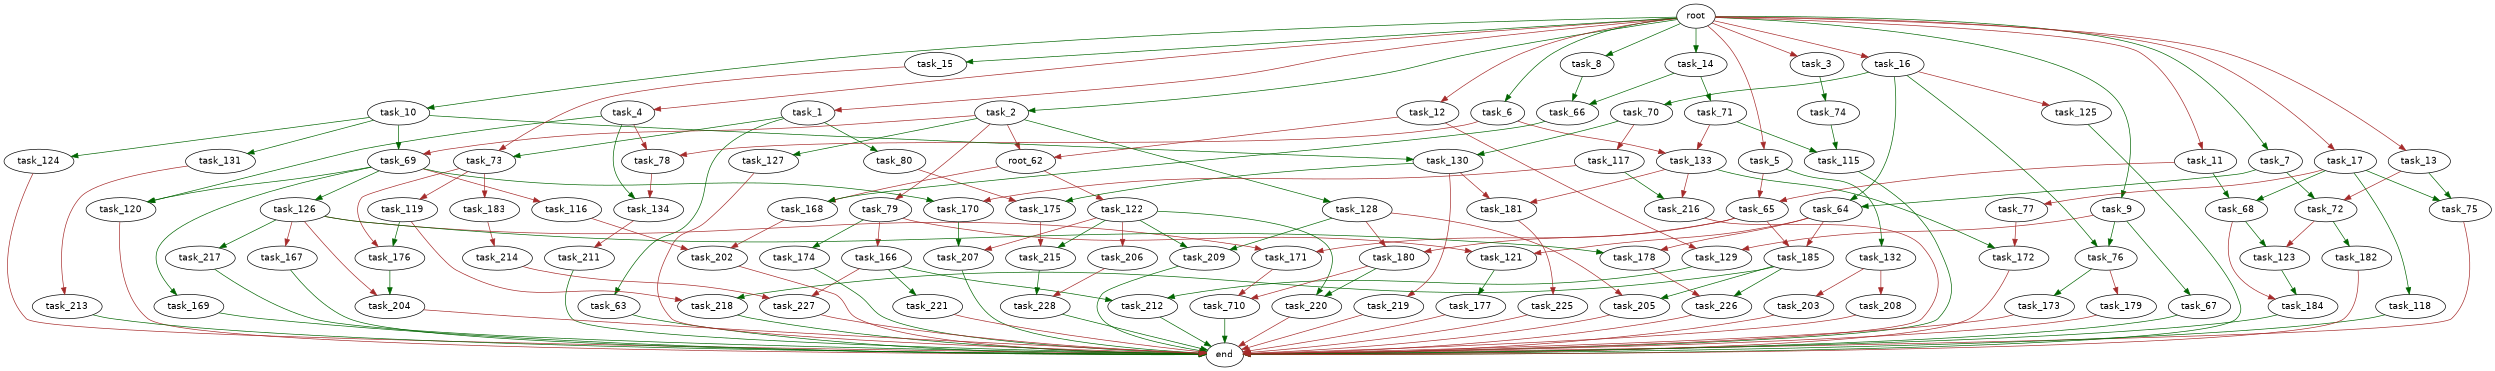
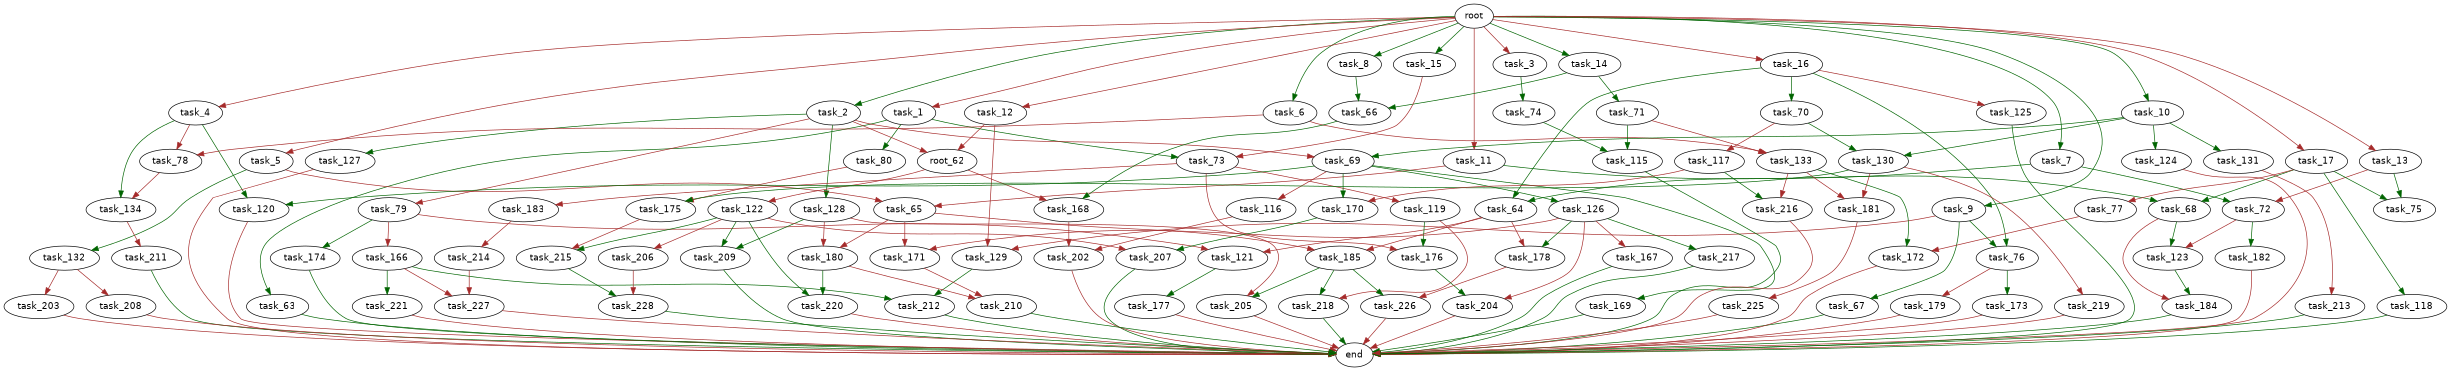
  digraph {
    fontname="DejaVu Sans"
    node [fontname="DejaVu Sans"]
    edge [color=brown fontname="DejaVu Sans"]
    root
    task_1
    task_2
    task_3
    task_4
    task_5
    task_6
    task_7
    task_8
    task_9
    task_10
    task_11
    task_12
    task_13
    task_14
    task_15
    task_16
    task_17
    task_63
    task_73
    task_80
    n22 [label=root_62]
    task_69
    task_79
    task_127
    task_128
    task_74
    task_78
    task_120
    task_134
    task_65
    task_132
    task_133
    task_64
    task_72
    task_66
    task_67
    task_76
    task_129
    task_124
    task_130
    task_131
    task_68
    task_75
    task_71
    task_70
    task_125
    task_77
    task_118
    end
    task_119
    task_176
    task_183
    task_175
    task_122
    task_168
    task_116
    task_126
    task_169
    task_170
    task_121
    task_166
    task_174
    task_180
    task_209
    task_205
    task_115
    task_211
    task_185
    task_171
    task_203
    task_208
    task_172
    task_216
    task_181
    task_178
    task_123
    task_182
    task_173
    task_179
    task_212
    task_219
    task_213
    task_184
    task_117
    task_206
    task_207
    task_215
    task_220
    task_202
    task_177
    task_226
    task_218
-   task_210 [label=task_710]
+   task_210
    task_167
    task_204
    task_217
    task_214
    task_221
    task_227
    task_228
    task_225
    root -> task_1
    root -> task_2 [color=darkgreen]
    root -> task_3
    root -> task_4
    root -> task_5
    root -> task_6 [color=darkgreen]
    root -> task_7 [color=darkgreen]
    root -> task_8 [color=darkgreen]
    root -> task_9 [color=darkgreen]
    root -> task_10 [color=darkgreen]
    root -> task_11
    root -> task_12
    root -> task_13
    root -> task_14 [color=darkgreen]
    root -> task_15 [color=darkgreen]
    root -> task_16
    root -> task_17
    task_1 -> task_63 [color=darkgreen]
    task_1 -> task_73 [color=darkgreen]
    task_1 -> task_80 [color=darkgreen]
    task_2 -> n22
    task_2 -> task_69
    task_2 -> task_79
    task_2 -> task_127 [color=darkgreen]
    task_2 -> task_128 [color=darkgreen]
    task_3 -> task_74 [color=darkgreen]
    task_4 -> task_78
    task_4 -> task_120 [color=darkgreen]
    task_4 -> task_134 [color=darkgreen]
    task_5 -> task_65
    task_5 -> task_132 [color=darkgreen]
    task_6 -> task_78
    task_6 -> task_133
    task_7 -> task_64 [color=darkgreen]
    task_7 -> task_72 [color=darkgreen]
    task_8 -> task_66 [color=darkgreen]
    task_9 -> task_67 [color=darkgreen]
    task_9 -> task_76 [color=darkgreen]
    task_9 -> task_129
    task_10 -> task_69 [color=darkgreen]
    task_10 -> task_124 [color=darkgreen]
    task_10 -> task_130 [color=darkgreen]
    task_10 -> task_131 [color=darkgreen]
    task_11 -> task_65
    task_11 -> task_68 [color=darkgreen]
    task_12 -> n22
    task_12 -> task_129
    task_13 -> task_72
    task_13 -> task_75 [color=darkgreen]
    task_14 -> task_66 [color=darkgreen]
    task_14 -> task_71 [color=darkgreen]
    task_15 -> task_73
    task_16 -> task_64 [color=darkgreen]
    task_16 -> task_76 [color=darkgreen]
    task_16 -> task_70 [color=darkgreen]
    task_16 -> task_125
    task_17 -> task_68 [color=darkgreen]
    task_17 -> task_75 [color=darkgreen]
    task_17 -> task_77
    task_17 -> task_118 [color=darkgreen]
    task_63 -> end [color=darkgreen]
    task_73 -> task_119
    task_73 -> task_176
    task_73 -> task_183
    task_80 -> task_175
    n22 -> task_122
    n22 -> task_168
    task_69 -> task_120 [color=darkgreen]
    task_69 -> task_116
    task_69 -> task_126 [color=darkgreen]
    task_69 -> task_169 [color=darkgreen]
    task_69 -> task_170 [color=darkgreen]
    task_79 -> task_121
    task_79 -> task_166
    task_79 -> task_174 [color=darkgreen]
    task_127 -> end
    task_128 -> task_180
    task_128 -> task_209 [color=darkgreen]
    task_128 -> task_205
    task_74 -> task_115 [color=darkgreen]
    task_78 -> task_134
    task_120 -> end
    task_134 -> task_211
    task_65 -> task_180
    task_65 -> task_185
    task_65 -> task_171
    task_132 -> task_203
    task_132 -> task_208
    task_133 -> task_172 [color=darkgreen]
    task_133 -> task_216
    task_133 -> task_181
    task_64 -> task_121
    task_64 -> task_185
    task_64 -> task_178
    task_72 -> task_123
    task_72 -> task_182 [color=darkgreen]
    task_66 -> task_168 [color=darkgreen]
    task_67 -> end [color=darkgreen]
    task_76 -> task_173 [color=darkgreen]
    task_76 -> task_179
    task_129 -> task_212 [color=darkgreen]
    task_124 -> end
    task_130 -> task_175 [color=darkgreen]
    task_130 -> task_181
    task_130 -> task_219
    task_131 -> task_213
    task_68 -> task_123 [color=darkgreen]
    task_68 -> task_184
-   task_75 -> end
    task_71 -> task_133
    task_71 -> task_115 [color=darkgreen]
    task_70 -> task_130 [color=darkgreen]
    task_70 -> task_117
    task_125 -> end [color=darkgreen]
    task_77 -> task_172
    task_118 -> end [color=darkgreen]
    task_119 -> task_176 [color=darkgreen]
    task_119 -> task_218
    task_176 -> task_204 [color=darkgreen]
    task_183 -> task_214
    task_175 -> task_215
    task_122 -> task_209 [color=darkgreen]
    task_122 -> task_206
    task_122 -> task_207
    task_122 -> task_215 [color=darkgreen]
    task_122 -> task_220 [color=darkgreen]
    task_168 -> task_202
    task_116 -> task_202
    task_126 -> task_171
    task_126 -> task_178 [color=darkgreen]
    task_126 -> task_167
    task_126 -> task_204
    task_126 -> task_217 [color=darkgreen]
    task_169 -> end [color=darkgreen]
    task_170 -> task_207 [color=darkgreen]
    task_121 -> task_177 [color=darkgreen]
    task_166 -> task_212 [color=darkgreen]
    task_166 -> task_221 [color=darkgreen]
    task_166 -> task_227
    task_174 -> end [color=darkgreen]
    task_180 -> task_220 [color=darkgreen]
    task_180 -> task_210
    task_209 -> end [color=darkgreen]
    task_205 -> end
    task_115 -> end [color=darkgreen]
    task_211 -> end [color=darkgreen]
    task_185 -> task_205 [color=darkgreen]
    task_185 -> task_226 [color=darkgreen]
    task_185 -> task_218 [color=darkgreen]
    task_171 -> task_210
    task_203 -> end
    task_208 -> end
    task_172 -> end
    task_216 -> end
    task_181 -> task_225
    task_178 -> task_226
    task_123 -> task_184 [color=darkgreen]
    task_182 -> end
    task_173 -> end
    task_179 -> end
    task_212 -> end [color=darkgreen]
    task_219 -> end
    task_213 -> end [color=darkgreen]
    task_184 -> end [color=darkgreen]
    task_117 -> task_170
    task_117 -> task_216 [color=darkgreen]
    task_206 -> task_228
    task_207 -> end [color=darkgreen]
    task_215 -> task_228 [color=darkgreen]
    task_220 -> end
    task_202 -> end
    task_177 -> end
    task_226 -> end
    task_218 -> end [color=darkgreen]
    task_210 -> end [color=darkgreen]
    task_167 -> end [color=darkgreen]
    task_204 -> end
    task_217 -> end [color=darkgreen]
    task_214 -> task_227
    task_221 -> end
    task_227 -> end
    task_228 -> end [color=darkgreen]
    task_225 -> end
  }
